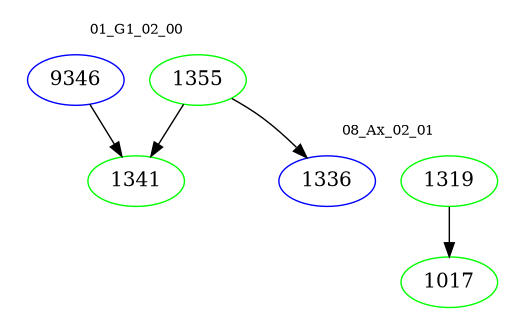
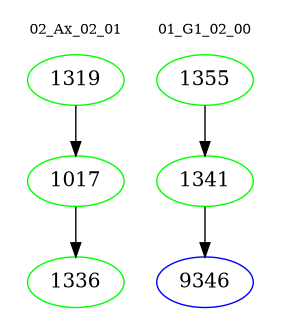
  digraph {
    node [color=green]
    edge [color=black]
    n1 [label=1319]
    n2 [label=1017]
-   n3 [color=blue label=1336]
+   n3 [label=1336]
    n4 [label=1355]
    n5 [label=1341]
    n6 [color=blue label=9346]
    subgraph cluster_1 {
      color=white
      fontsize=10
-     label="08_Ax_02_01"
+     label="02_Ax_02_01"
      n1
      n2
      n3
    }
    subgraph cluster_2 {
      color=white
      fontsize=10
      label="01_G1_02_00"
      n4
      n5
      n6
    }
    n1 -> n2
-   n4 -> n3
+   n2 -> n3
    n4 -> n5
-   n6 -> n5
+   n5 -> n6
  }
